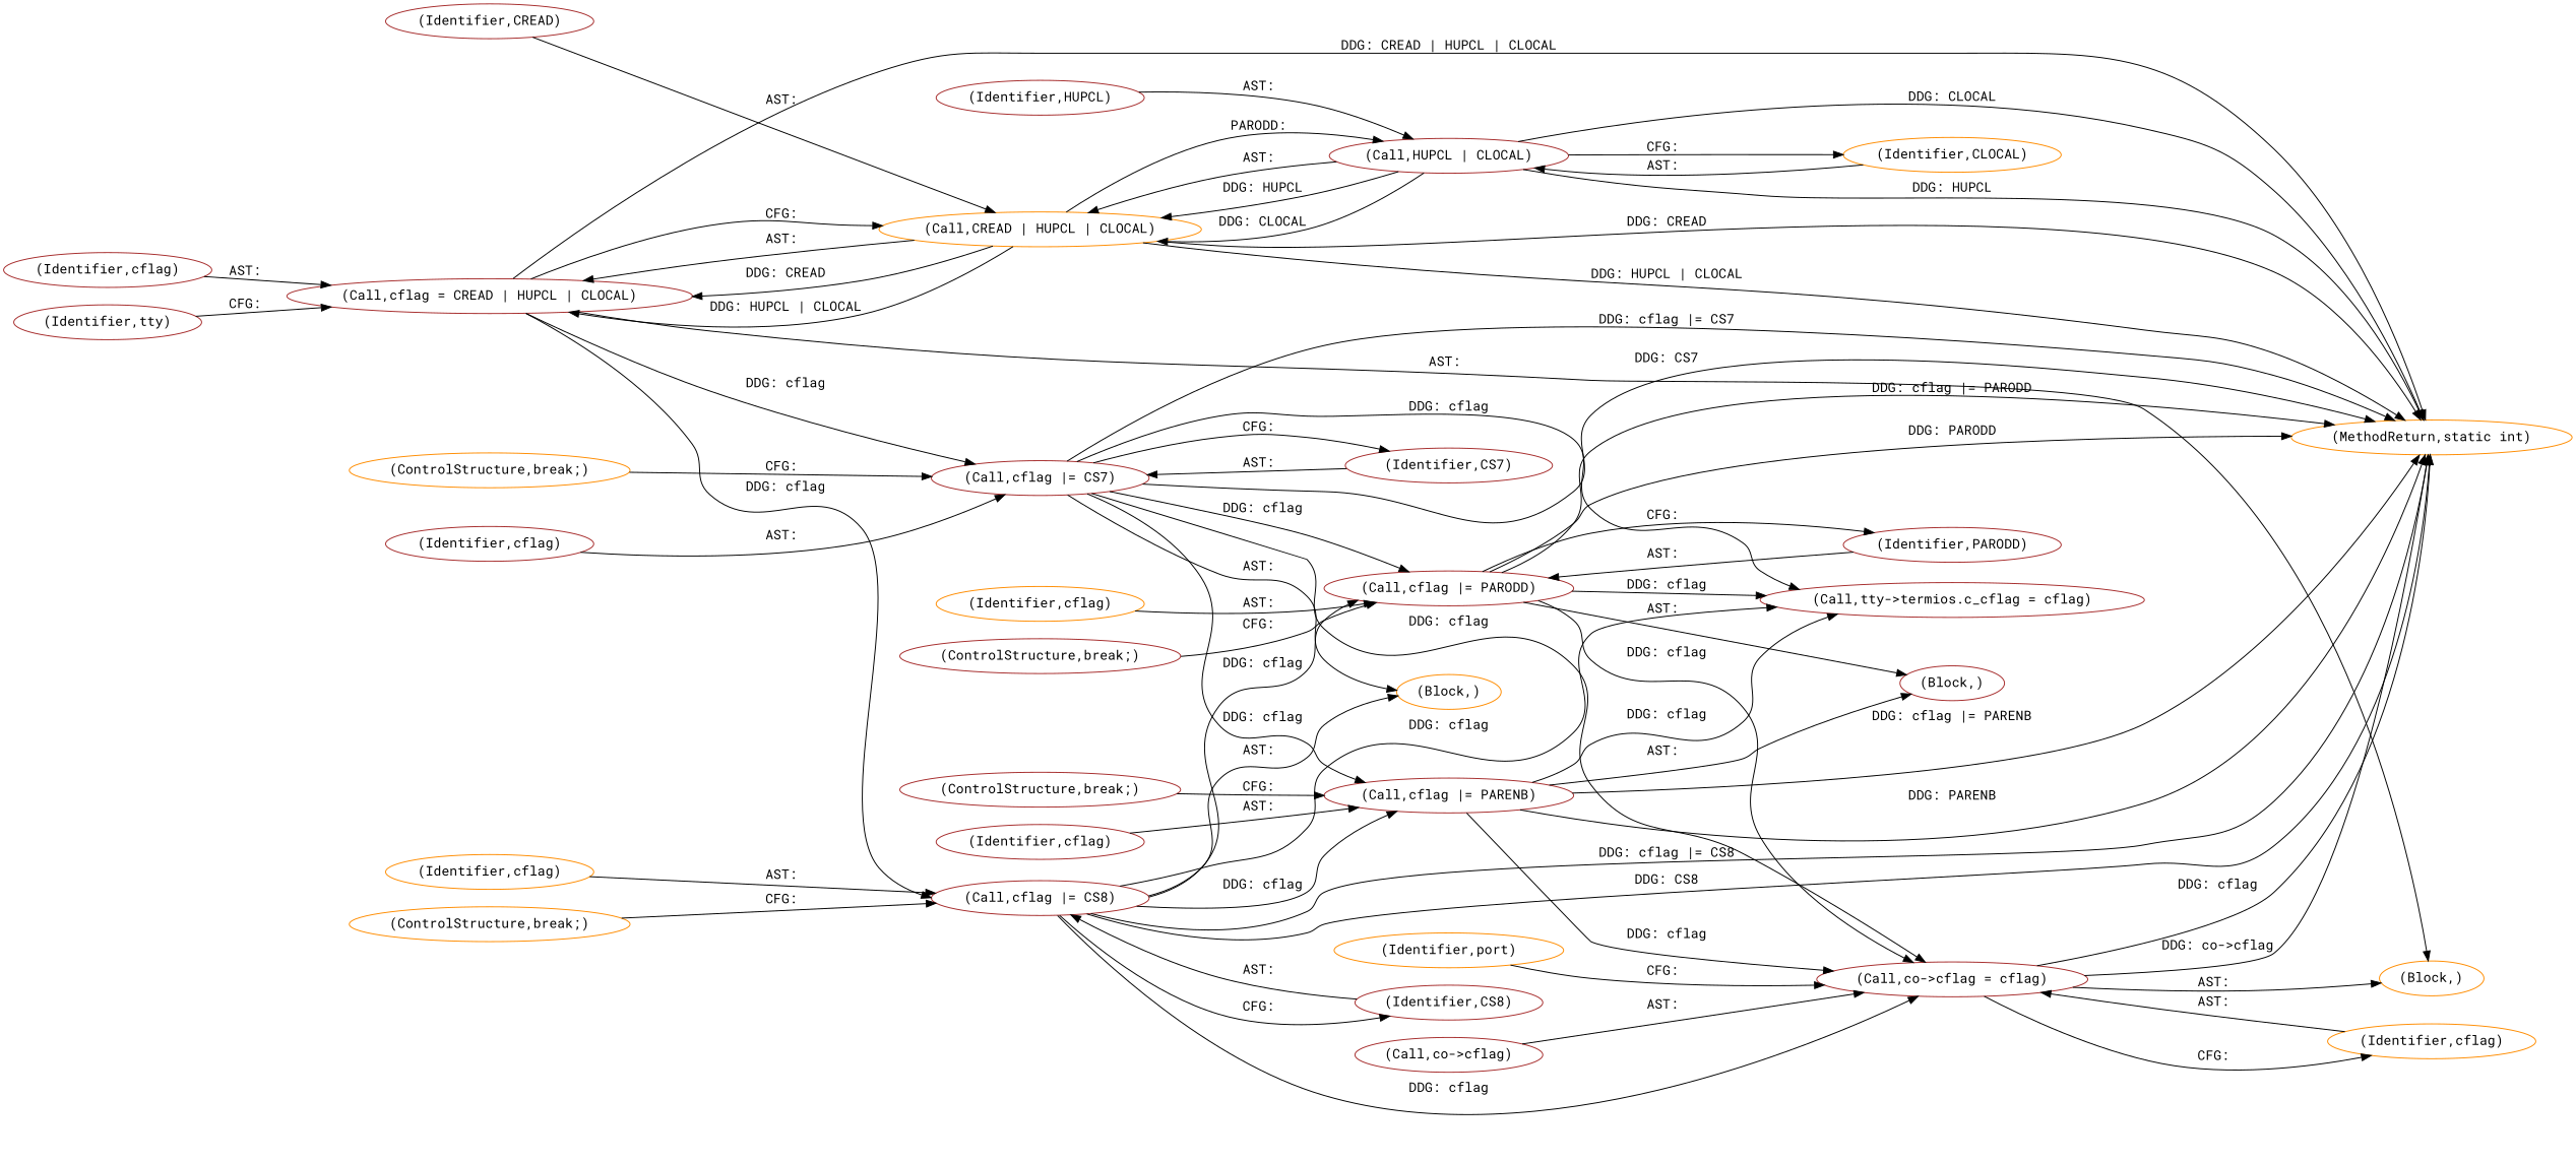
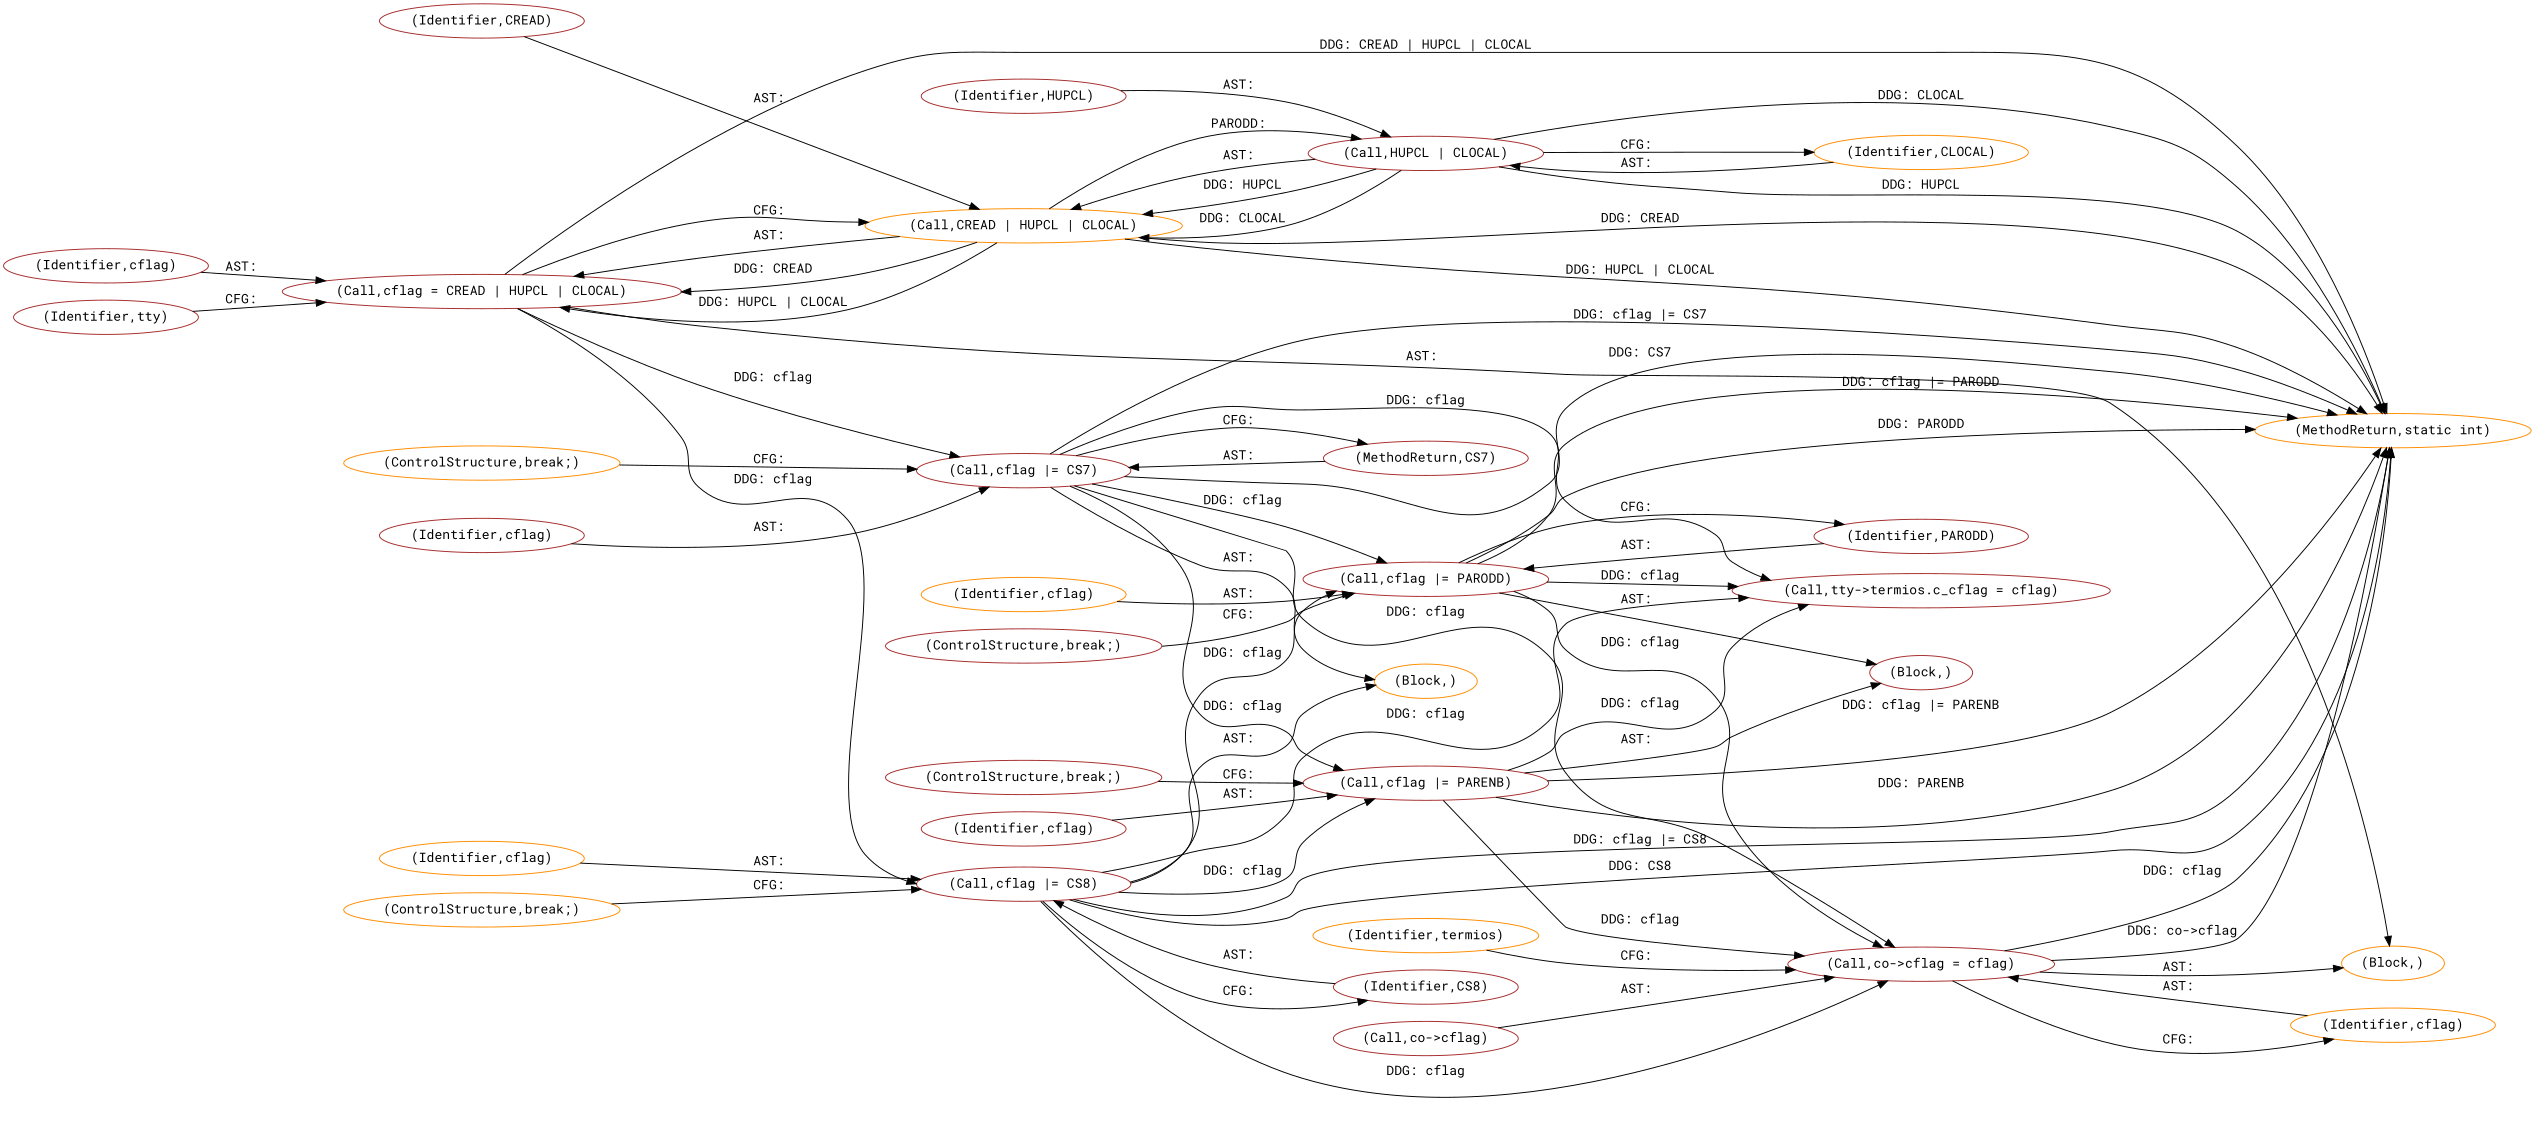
  digraph {
    fontname="Roboto Mono"
    rankdir=LR
    node [color=brown fontname="Roboto Mono"]
    edge [fontname="Roboto Mono"]
    n1 [label="(Call,co->cflag = cflag)"]
    n2 [color=darkorange label="(Identifier,cflag)"]
    n3 [color=darkorange label="(MethodReturn,static int)"]
    n4 [color=darkorange label="(Block,)"]
    n5 [label="(Call,cflag |= CS8)"]
    n6 [label="(Call,cflag |= PARODD)"]
    n7 [label="(Call,cflag |= PARENB)"]
    n8 [label="(Identifier,CS8)"]
    n9 [color=darkorange label="(Block,)"]
    n10 [label="(Call,tty->termios.c_cflag = cflag)"]
    n11 [label="(Block,)"]
    n12 [label="(Identifier,PARODD)"]
    n13 [label="(Call,cflag = CREAD | HUPCL | CLOCAL)"]
    n14 [color=darkorange label="(Call,CREAD | HUPCL | CLOCAL)"]
    n15 [label="(Call,cflag |= CS7)"]
    n16 [label="(Call,HUPCL | CLOCAL)"]
-   n17 [label="(Identifier,CS7)"]
+   n17 [label="(MethodReturn,CS7)"]
    n18 [color=darkorange label="(Identifier,CLOCAL)"]
    n19 [label="(Identifier,cflag)"]
    n20 [label="(ControlStructure,break;)"]
    n21 [color=darkorange label="(Identifier,cflag)"]
    n22 [label="(Identifier,cflag)"]
    n23 [label="(Identifier,HUPCL)"]
    n24 [label="(ControlStructure,break;)"]
    n25 [label="(Identifier,cflag)"]
    n26 [label="(Identifier,tty)"]
    n27 [color=darkorange label="(ControlStructure,break;)"]
    n28 [color=darkorange label="(ControlStructure,break;)"]
    n29 [color=darkorange label="(Identifier,cflag)"]
    n30 [label="(Call,co->cflag)"]
-   n31 [color=darkorange label="(Identifier,port)"]
+   n31 [color=darkorange label="(Identifier,termios)"]
    n32 [label="(Identifier,CREAD)"]
    n1 -> n2 [label="CFG: "]
    n1 -> n3 [label="DDG: co->cflag"]
    n1 -> n3 [label="DDG: cflag"]
    n1 -> n4 [label="AST: "]
    n2 -> n1 [label="AST: "]
    n5 -> n1 [label="DDG: cflag"]
    n5 -> n3 [label="DDG: cflag |= CS8"]
    n5 -> n3 [label="DDG: CS8"]
    n5 -> n6 [label="DDG: cflag"]
    n5 -> n7 [label="DDG: cflag"]
    n5 -> n8 [label="CFG: "]
    n5 -> n9 [label="AST: "]
    n5 -> n10 [label="DDG: cflag"]
    n6 -> n1 [label="DDG: cflag"]
    n6 -> n3 [label="DDG: cflag |= PARODD"]
    n6 -> n3 [label="DDG: PARODD"]
    n6 -> n10 [label="DDG: cflag"]
    n6 -> n11 [label="AST: "]
    n6 -> n12 [label="CFG: "]
    n7 -> n1 [label="DDG: cflag"]
    n7 -> n3 [label="DDG: cflag |= PARENB"]
    n7 -> n3 [label="DDG: PARENB"]
    n7 -> n10 [label="DDG: cflag"]
    n7 -> n11 [label="AST: "]
    n8 -> n5 [label="AST: "]
    n12 -> n6 [label="AST: "]
    n13 -> n3 [label="DDG: CREAD | HUPCL | CLOCAL"]
    n13 -> n4 [label="AST: "]
    n13 -> n5 [label="DDG: cflag"]
    n13 -> n14 [label="CFG: "]
    n13 -> n15 [label="DDG: cflag"]
    n14 -> n3 [label="DDG: CREAD"]
    n14 -> n3 [label="DDG: HUPCL | CLOCAL"]
    n14 -> n13 [label="AST: "]
    n14 -> n13 [label="DDG: CREAD"]
    n14 -> n13 [label="DDG: HUPCL | CLOCAL"]
    n14 -> n16 [label="PARODD: "]
    n15 -> n1 [label="DDG: cflag"]
    n15 -> n3 [label="DDG: CS7"]
    n15 -> n3 [label="DDG: cflag |= CS7"]
    n15 -> n6 [label="DDG: cflag"]
    n15 -> n7 [label="DDG: cflag"]
    n15 -> n9 [label="AST: "]
    n15 -> n10 [label="DDG: cflag"]
    n15 -> n17 [label="CFG: "]
    n16 -> n3 [label="DDG: CLOCAL"]
    n16 -> n3 [label="DDG: HUPCL"]
    n16 -> n14 [label="AST: "]
    n16 -> n14 [label="DDG: HUPCL"]
    n16 -> n14 [label="DDG: CLOCAL"]
    n16 -> n18 [label="CFG: "]
    n17 -> n15 [label="AST: "]
    n18 -> n16 [label="AST: "]
    n19 -> n13 [label="AST: "]
    n20 -> n6 [label="CFG: "]
    n21 -> n5 [label="AST: "]
    n22 -> n7 [label="AST: "]
    n23 -> n16 [label="AST: "]
    n24 -> n7 [label="CFG: "]
    n25 -> n15 [label="AST: "]
    n26 -> n13 [label="CFG: "]
    n27 -> n5 [label="CFG: "]
    n28 -> n15 [label="CFG: "]
    n29 -> n6 [label="AST: "]
    n30 -> n1 [label="AST: "]
    n31 -> n1 [label="CFG: "]
    n32 -> n14 [label="AST: "]
  }
